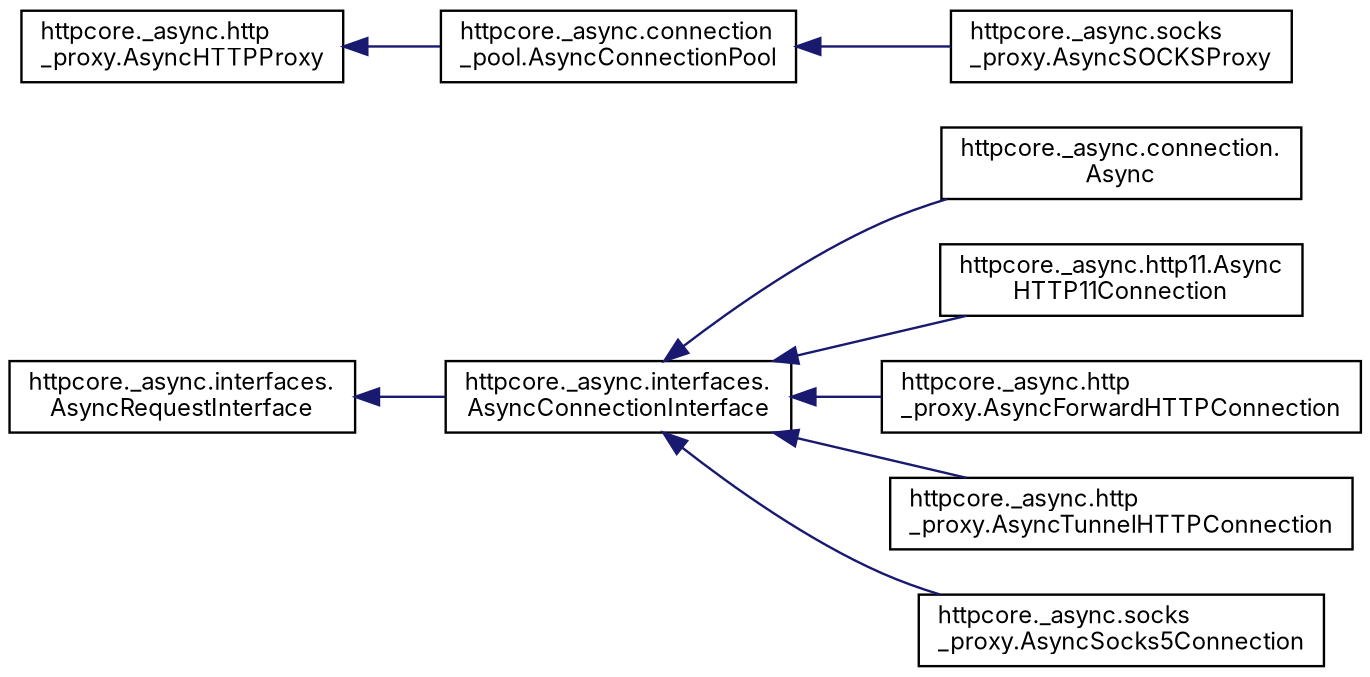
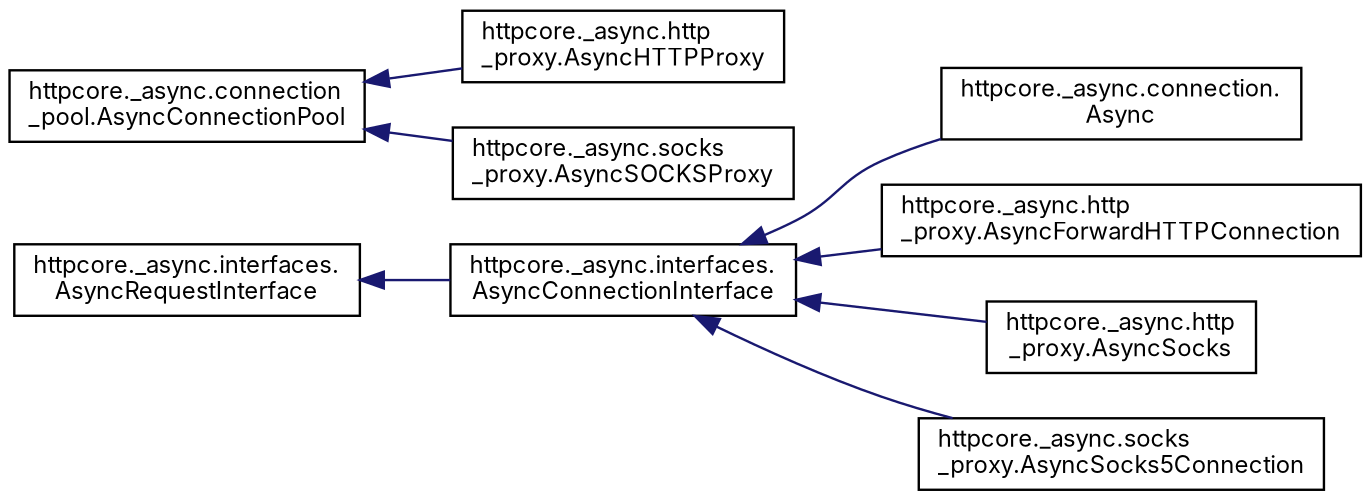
  digraph {
    fontname=Inter
    rankdir=LR
    node [color=black fillcolor=white fontname=Inter fontsize=10 shape=record style=filled]
    edge [color=midnightblue dir=back fontname=Inter fontsize=10 labelfontname=Helvetica labelfontsize=10 style=solid]
    n1 [height=0.2 label="httpcore._async.interfaces.\lAsyncRequestInterface" width=0.4]
    n2 [height=0.2 label="httpcore._async.interfaces.\lAsyncConnectionInterface" width=0.4]
    n3 [height=0.2 label="httpcore._async.connection\l_pool.AsyncConnectionPool" width=0.4]
    n4 [height=0.2 label="httpcore._async.http\l_proxy.AsyncHTTPProxy" width=0.4]
    n5 [height=0.2 label="httpcore._async.socks\l_proxy.AsyncSOCKSProxy" width=0.4]
    n6 [height=0.2 label="httpcore._async.connection.\lAsync" width=0.4]
-   n7 [height=0.2 label="httpcore._async.http11.Async\lHTTP11Connection" width=0.4]
    n8 [height=0.2 label="httpcore._async.http\l_proxy.AsyncForwardHTTPConnection" width=0.4]
-   n9 [height=0.2 label="httpcore._async.http\l_proxy.AsyncTunnelHTTPConnection" width=0.4]
+   n9 [height=0.2 label="httpcore._async.http\l_proxy.AsyncSocks" width=0.4]
    n10 [height=0.2 label="httpcore._async.socks\l_proxy.AsyncSocks5Connection" width=0.4]
    n1 -> n2
    n2 -> n6
-   n2 -> n7
    n2 -> n8
    n2 -> n9
    n2 -> n10
-   n4 -> n3
+   n3 -> n4
    n3 -> n5
  }
